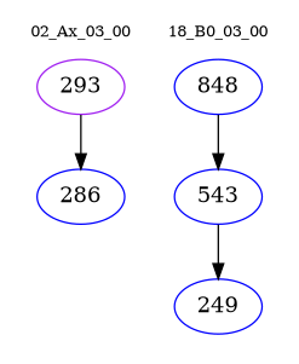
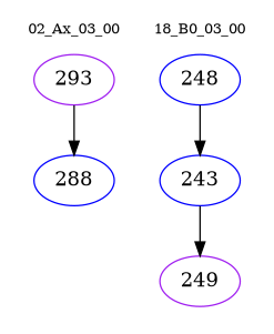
  digraph {
    node [color=blue]
    edge [color=black]
    n1 [color=purple label=293]
-   n2 [label=286]
-   n3 [label=848]
-   n4 [label=543]
-   n5 [label=249]
+   n2 [label=288]
+   n3 [label=248]
+   n4 [label=243]
+   n5 [color=purple label=249]
    subgraph cluster_1 {
      color=white
      fontsize=10
      label="02_Ax_03_00"
      n1
      n2
    }
    subgraph cluster_2 {
      color=white
      fontsize=10
      label="18_B0_03_00"
      n3
      n4
      n5
    }
    n1 -> n2
    n3 -> n4
    n4 -> n5
  }
